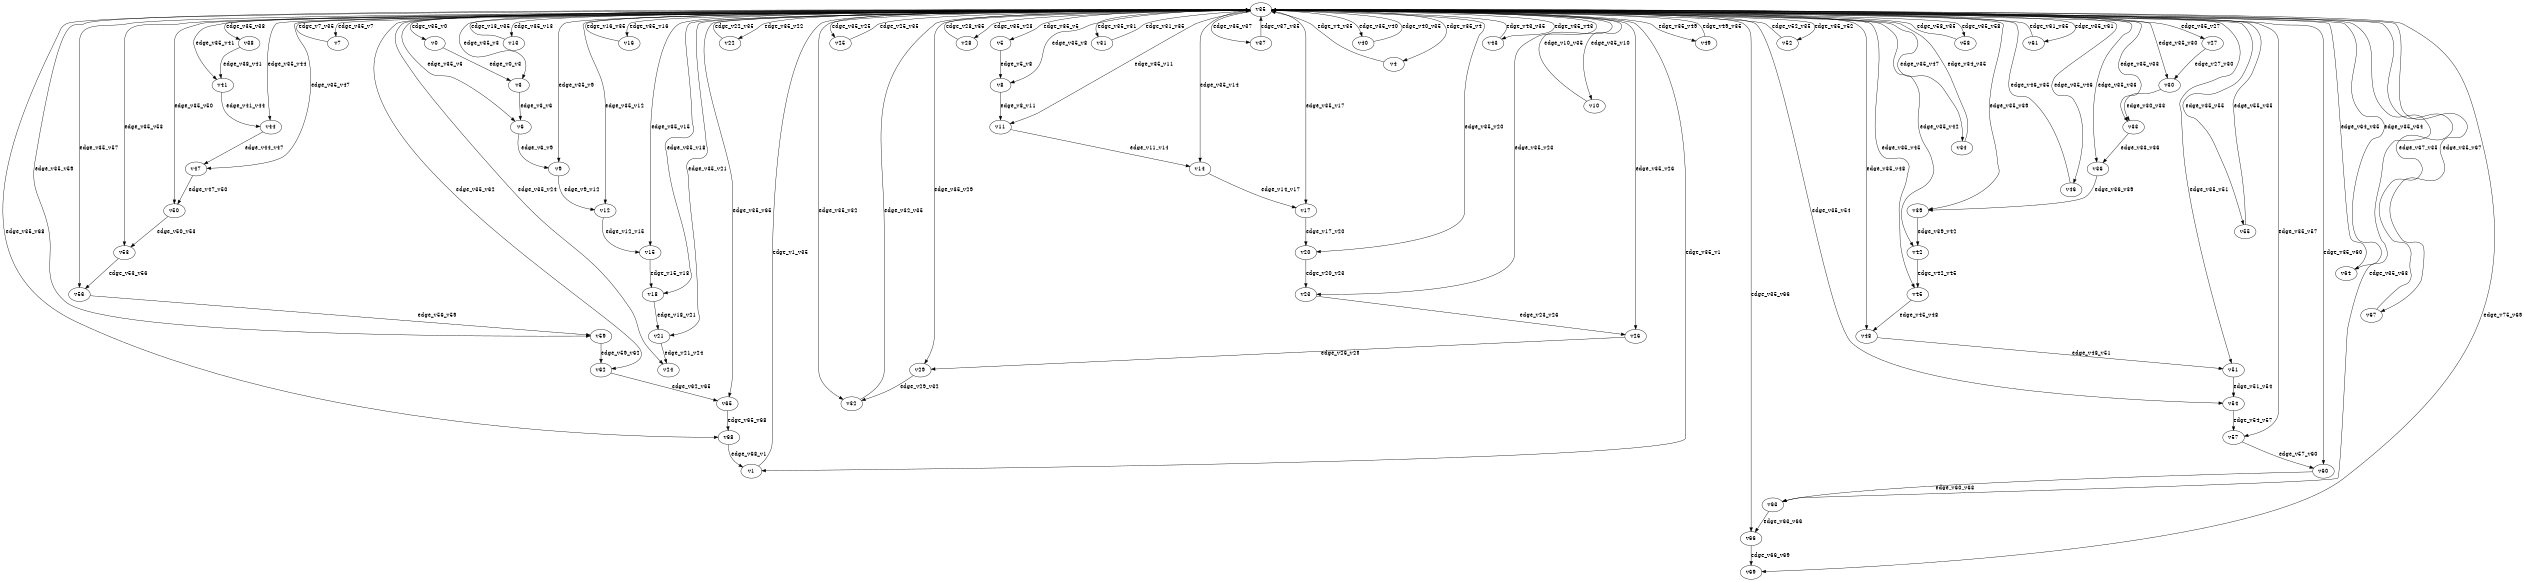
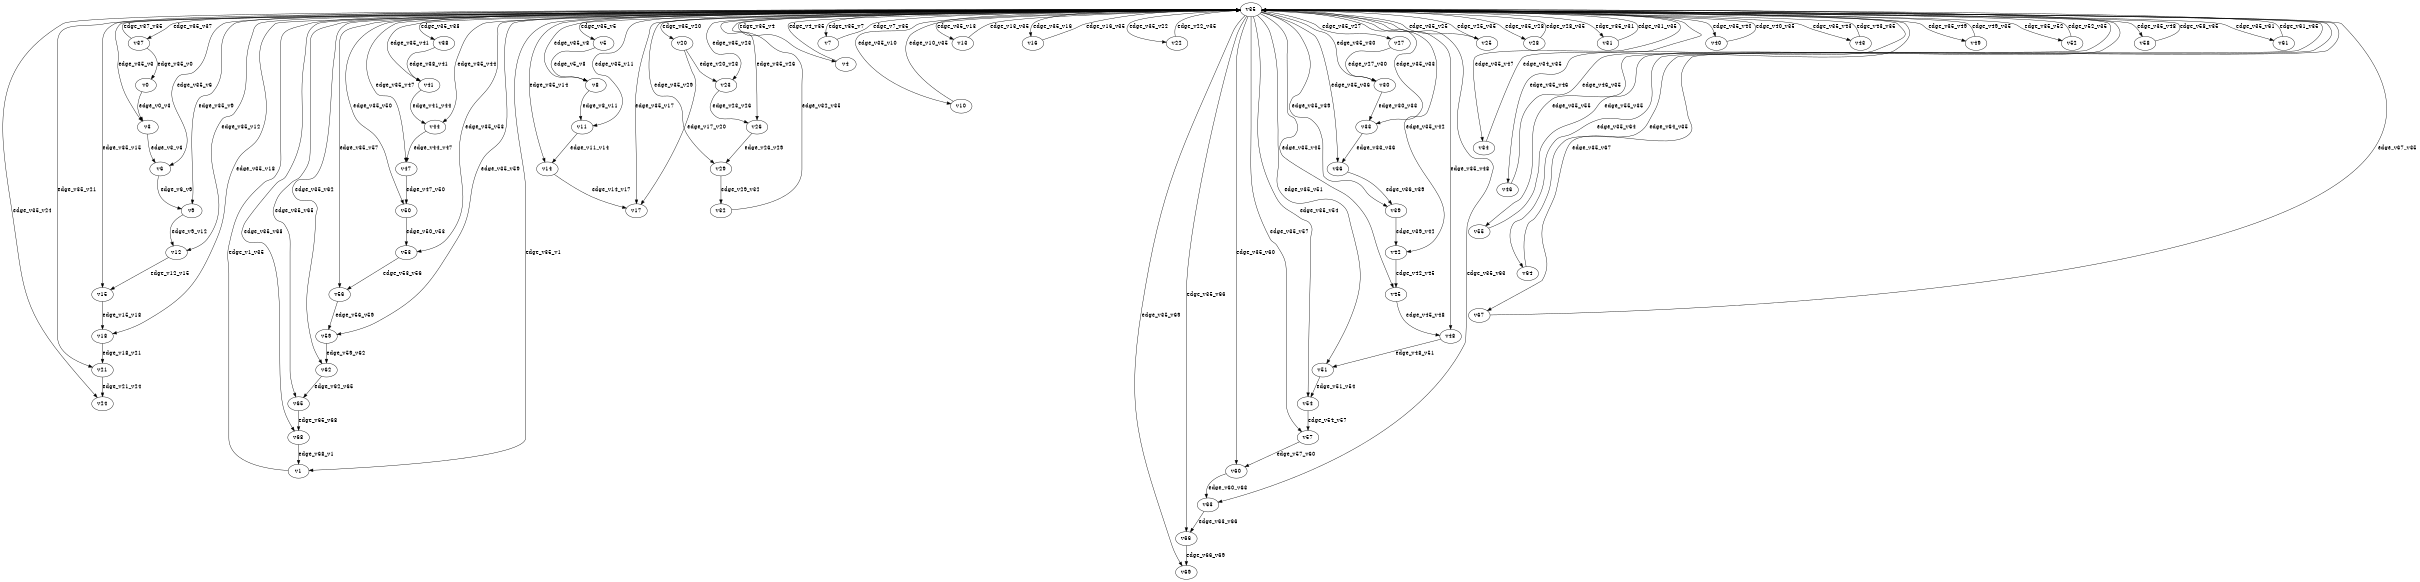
  digraph {
    node [player=0]
    edge [discount=0.331 weight=0.94]
    v3 [player=1]
    v0
    v6
    v1 [player=1]
    v35
    v5 [player=1]
    v4
    v8
    v9 [player=1]
    v7 [player=1]
    v11 [player=1]
    v12
    v10
    v14
    v15 [player=1]
    v13 [player=1]
    v17 [player=1]
    v18
    v16
    v20
    v21 [player=1]
    v23 [player=1]
    v24
    v22
    v26
    v27 [player=1]
    v25 [player=1]
    v29 [player=1]
    v30
    v28
    v32
    v33 [player=1]
    v31 [player=1]
    v36
    v34
    v37 [player=1]
    v38
    v39 [player=1]
    v40
    v41 [player=1]
    v42
    v43 [player=1]
    v44
    v45 [player=1]
    v46
    v47 [player=1]
    v48
    v49 [player=1]
    v50
    v51 [player=1]
    v52
    v53 [player=1]
    v54
    v55 [player=1]
    v56
    v57 [player=1]
    v58
    v59 [player=1]
    v60
    v61 [player=1]
    v62
    v63 [player=1]
    v64
    v65 [player=1]
    v66
    v67 [player=1]
    v68
    v69 [player=1]
    v3 -> v6 [label=edge_v3_v6 weight=-0.51]
    v0 -> v3 [label=edge_v0_v3 weight=0.82]
    v6 -> v9 [label=edge_v6_v9 weight=5.97]
    v1 -> v35 [label=edge_v1_v35 weight=3.23]
    v35 -> v3 [label=edge_v35_v3 weight=-3.08]
-   v35 -> v0 [label=edge_v35_v0 weight=0.52]
+   v37 -> v0 [label=edge_v35_v0 weight=0.52]
    v35 -> v6 [label=edge_v35_v6 weight=-1.72]
    v35 -> v1 [label=edge_v35_v1 weight=2.22]
    v35 -> v5 [label=edge_v35_v5 weight=-5.73]
    v35 -> v4 [label=edge_v35_v4 weight=-2.65]
    v35 -> v8 [label=edge_v35_v8 weight=-0.25]
    v35 -> v9 [label=edge_v35_v9 weight=6.84]
    v35 -> v7 [label=edge_v35_v7 weight=7.51]
    v35 -> v11 [label=edge_v35_v11]
    v35 -> v12 [label=edge_v35_v12 weight=4.33]
    v35 -> v10 [label=edge_v35_v10 weight=-4.08]
    v35 -> v14 [label=edge_v35_v14 weight=5.18]
    v35 -> v15 [label=edge_v35_v15 weight=5.49]
    v35 -> v13 [label=edge_v35_v13 weight=7.35]
    v35 -> v17 [label=edge_v35_v17 weight=6.32]
    v35 -> v18 [label=edge_v35_v18 weight=-5.74]
    v35 -> v16 [label=edge_v35_v16 weight=1.92]
    v35 -> v20 [label=edge_v35_v20 weight=1.64]
    v35 -> v21 [label=edge_v35_v21 weight=1.24]
    v35 -> v23 [label=edge_v35_v23 weight=2.39]
    v35 -> v24 [label=edge_v35_v24 weight=-5.86]
    v35 -> v22 [label=edge_v35_v22 weight=5.91]
    v35 -> v26 [label=edge_v35_v26 weight=5.50]
    v35 -> v27 [label=edge_v35_v27 weight=4.61]
    v35 -> v25 [label=edge_v35_v25 weight=2.63]
    v35 -> v29 [label=edge_v35_v29 weight=5.34]
    v35 -> v30 [label=edge_v35_v30 weight=3.92]
    v35 -> v28 [label=edge_v35_v28 weight=8.72]
-   v35 -> v32 [label=edge_v35_v32 weight=9.44]
    v35 -> v33 [label=edge_v35_v33 weight=-4.63]
    v35 -> v31 [label=edge_v35_v31 weight=4.52]
    v35 -> v36 [label=edge_v35_v36 weight=1.72]
    v35 -> v34 [label=edge_v35_v47 weight=-3.15]
    v35 -> v37 [label=edge_v35_v37 weight=4.73]
    v35 -> v38 [label=edge_v35_v38 weight=-3.61]
    v35 -> v39 [label=edge_v35_v39 weight=-4.85]
    v35 -> v40 [label=edge_v35_v40 weight=7.56]
    v35 -> v41 [label=edge_v35_v41 weight=0.12]
    v35 -> v42 [label=edge_v35_v42 weight=-2.96]
    v35 -> v43 [label=edge_v35_v43 weight=7.18]
    v35 -> v44 [label=edge_v35_v44 weight=8.57]
    v35 -> v45 [label=edge_v35_v45 weight=-1.98]
    v35 -> v46 [label=edge_v35_v46 weight=-5.83]
    v35 -> v47 [label=edge_v35_v47 weight=-3.11]
    v35 -> v48 [label=edge_v35_v48 weight=6.71]
    v35 -> v49 [label=edge_v35_v49 weight=8.71]
    v35 -> v50 [label=edge_v35_v50 weight=5.13]
    v35 -> v51 [label=edge_v35_v51 weight=-1.83]
    v35 -> v52 [label=edge_v35_v52 weight=9.69]
    v35 -> v53 [label=edge_v35_v53 weight=5.81]
    v35 -> v54 [label=edge_v35_v54 weight=-4.05]
    v35 -> v55 [label=edge_v35_v55 weight=-5.99]
    v35 -> v56 [label=edge_v35_v57 weight=9.41]
    v35 -> v57 [label=edge_v35_v57 weight=2.89]
-   v35 -> v58 [label=edge_v35_v58 weight=8.58]
+   v35 -> v58 [label=edge_v35_v48 weight=8.58]
    v35 -> v59 [label=edge_v35_v59 weight=-1.03]
    v35 -> v60 [label=edge_v35_v60 weight=7.63]
    v35 -> v61 [label=edge_v35_v61 weight=7.58]
    v35 -> v62 [label=edge_v35_v62 weight=-4.71]
    v35 -> v63 [label=edge_v35_v63 weight=-2.02]
    v35 -> v64 [label=edge_v35_v64 weight=-2.40]
    v35 -> v65 [label=edge_v35_v65 weight=4.02]
    v35 -> v66 [label=edge_v35_v66 weight=5.85]
    v35 -> v67 [label=edge_v35_v67 weight=-2.98]
    v35 -> v68 [label=edge_v35_v68 weight=0.75]
-   v35 -> v69 [label=edge_v75_v69 weight=-0.57]
+   v35 -> v69 [label=edge_v35_v69 weight=-0.57]
    v5 -> v8 [label=edge_v5_v8 weight=1.32]
    v4 -> v35 [label=edge_v4_v35 weight=-5.33]
    v8 -> v11 [label=edge_v8_v11 weight=3.58]
    v9 -> v12 [label=edge_v9_v12 weight=-1.27]
    v7 -> v35 [label=edge_v7_v35 weight=5.75]
    v11 -> v14 [label=edge_v11_v14 weight=-1.91]
    v12 -> v15 [label=edge_v12_v15 weight=4.09]
    v10 -> v35 [label=edge_v10_v35 weight=-6.69]
    v14 -> v17 [label=edge_v14_v17 weight=-0.73]
    v15 -> v18 [label=edge_v15_v18 weight=6.64]
    v13 -> v35 [label=edge_v13_v35 weight=5.50]
-   v17 -> v20 [label=edge_v17_v20 weight=5.06]
+   v20 -> v17 [label=edge_v17_v20 weight=5.06]
    v18 -> v21 [label=edge_v18_v21 weight=6.73]
    v16 -> v35 [label=edge_v16_v35 weight=0.88]
    v20 -> v23 [label=edge_v20_v23 weight=6.93]
    v21 -> v24 [label=edge_v21_v24 weight=4.42]
    v23 -> v26 [label=edge_v23_v26 weight=-2.60]
    v22 -> v35 [label=edge_v22_v35 weight=6.38]
    v26 -> v29 [label=edge_v26_v29 weight=1.45]
    v27 -> v30 [label=edge_v27_v30 weight=-1.64]
    v25 -> v35 [label=edge_v25_v35 weight=0.28]
    v29 -> v32 [label=edge_v29_v32 weight=6.77]
    v30 -> v33 [label=edge_v30_v33 weight=-2.50]
    v28 -> v35 [label=edge_v28_v35 weight=8.74]
    v32 -> v35 [label=edge_v32_v35 weight=3.66]
    v33 -> v36 [label=edge_v33_v36 weight=-0.96]
    v31 -> v35 [label=edge_v31_v35 weight=4.84]
    v36 -> v39 [label=edge_v36_v39]
    v34 -> v35 [label=edge_v34_v35 weight=-1.56]
    v37 -> v35 [label=edge_v37_v35 weight=5.91]
    v38 -> v41 [label=edge_v38_v41 weight=4.05]
    v39 -> v42 [label=edge_v39_v42 weight=4.69]
    v40 -> v35 [label=edge_v40_v35 weight=6.00]
    v41 -> v44 [label=edge_v41_v44 weight=-0.37]
    v42 -> v45 [label=edge_v42_v45 weight=6.37]
    v43 -> v35 [label=edge_v43_v35 weight=8.89]
    v44 -> v47 [label=edge_v44_v47 weight=1.42]
    v45 -> v48 [label=edge_v45_v48 weight=2.85]
    v46 -> v35 [label=edge_v46_v35 weight=-5.23]
    v47 -> v50 [label=edge_v47_v50 weight=4.51]
    v48 -> v51 [label=edge_v48_v51 weight=-0.58]
    v49 -> v35 [label=edge_v49_v35 weight=9.93]
    v50 -> v53 [label=edge_v50_v53 weight=5.35]
    v51 -> v54 [label=edge_v51_v54 weight=4.45]
    v52 -> v35 [label=edge_v52_v35 weight=10.01]
    v53 -> v56 [label=edge_v53_v56 weight=3.87]
    v54 -> v57 [label=edge_v54_v57 weight=6.85]
    v55 -> v35 [label=edge_v55_v35 weight=-5.07]
    v56 -> v59 [label=edge_v56_v59 weight=0.47]
    v57 -> v60 [label=edge_v57_v60 weight=3.54]
    v58 -> v35 [label=edge_v58_v35 weight=8.43]
    v59 -> v62 [label=edge_v59_v62 weight=6.12]
    v60 -> v63 [label=edge_v60_v63 weight=-2.69]
    v61 -> v35 [label=edge_v61_v35 weight=10.47]
    v62 -> v65 [label=edge_v62_v65 weight=5.05]
    v63 -> v66 [label=edge_v63_v66 weight=3.52]
    v64 -> v35 [label=edge_v64_v35 weight=-3.90]
    v65 -> v68 [label=edge_v65_v68 weight=5.95]
    v66 -> v69 [label=edge_v66_v69 weight=2.19]
    v67 -> v35 [label=edge_v67_v35 weight=-0.29]
    v68 -> v1 [label=edge_v68_v1 weight=5.92]
  }
